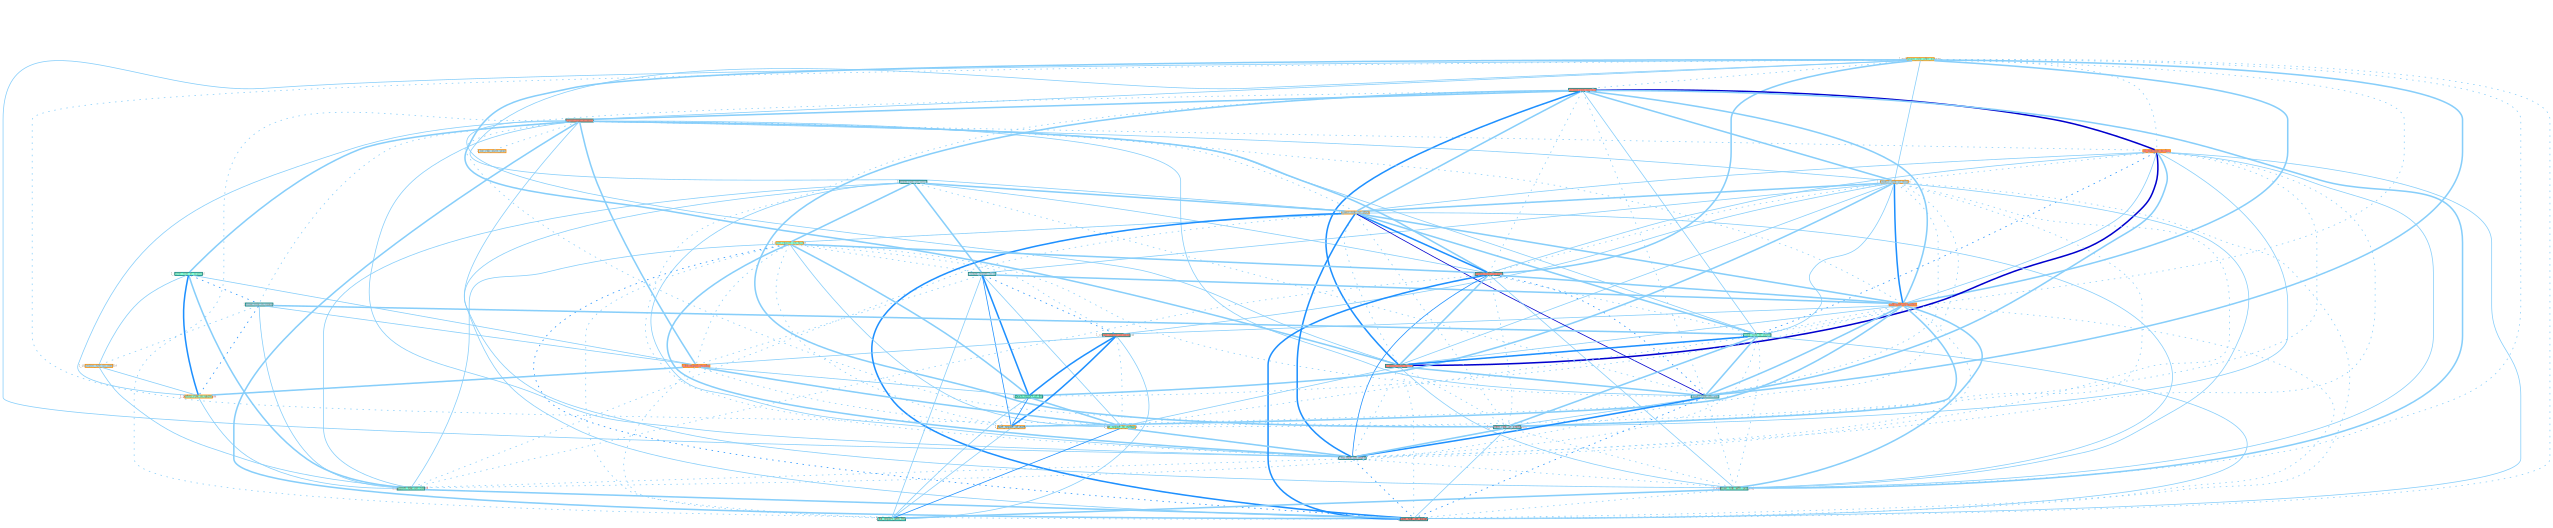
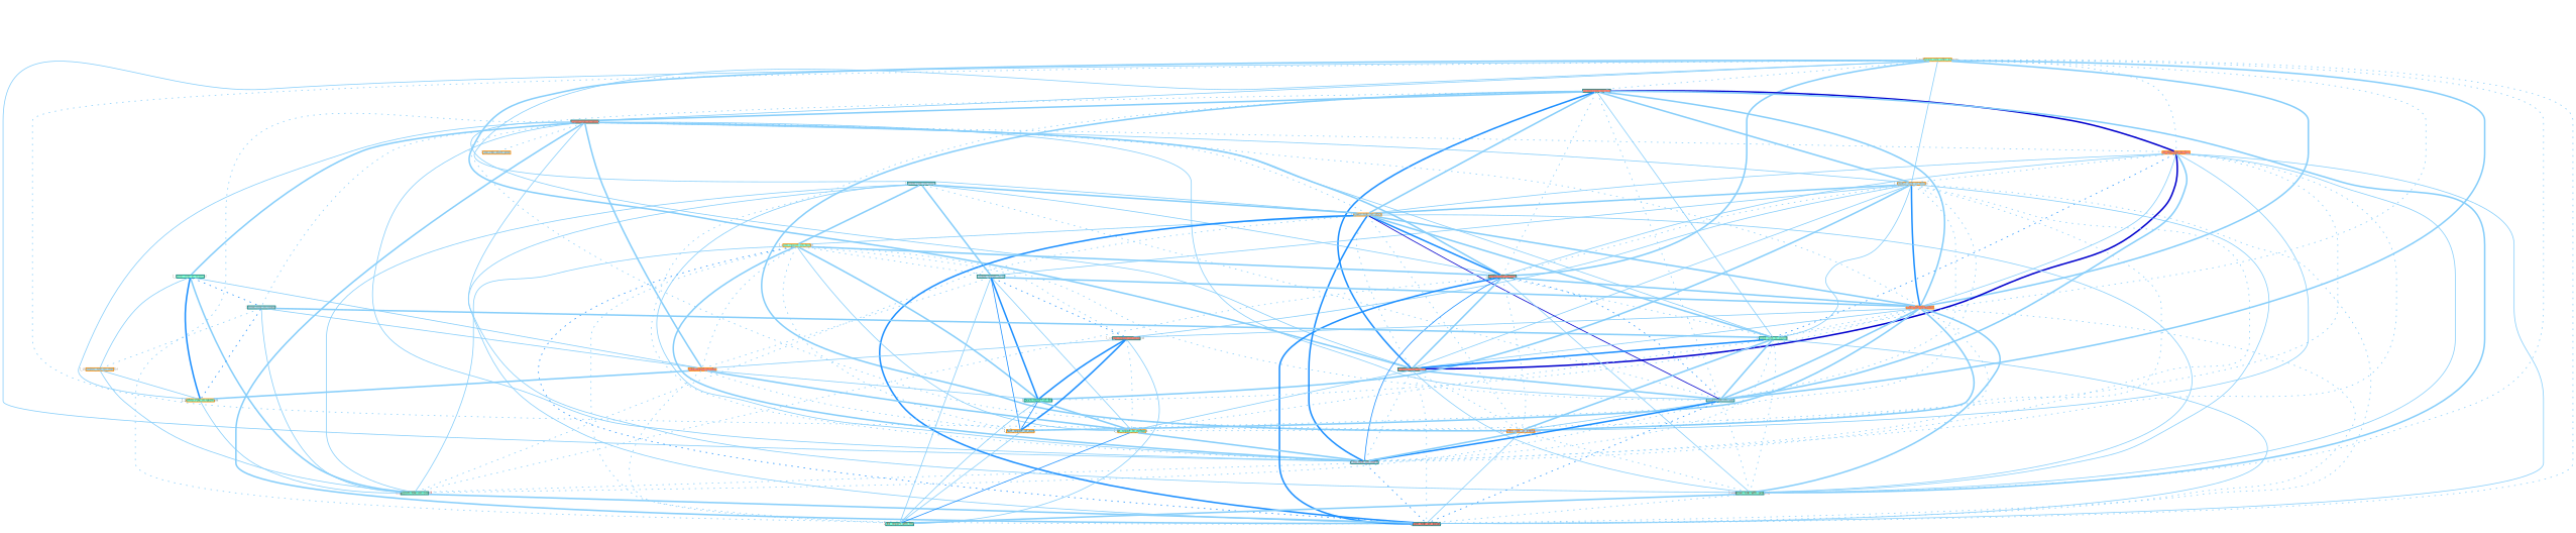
  graph {
    fontname="Comic Neue"
    node [color=teal fillcolor=lightblue fixedsize=true fontcolor="#8b7d6b" fontname="Comic Neue" fontsize=4 shape=polygon style=filled]
    edge [color="#87cefa" fontname="Comic Neue" style=dotted w=1]
    "1_entitynam_rate_after_expens " [color=darkorange fillcolor=aquamarine height=.06 width=.5]
    "0_rais_rate_by_% " [fillcolor=salmon height=.06 width=.5]
    "1_post_rate_in_year " [fillcolor=salmon height=.06 width=.5]
    "1_admit_role_in_scandal " [fillcolor=aquamarine height=.06 width=.5]
    "0_rais_rate_to_% " [color=darkorange fillcolor=salmon height=.06 width=.5]
    "1_expect_rate_of_return " [color=darkorange height=.06 width=.5]
    "1_follow_rule_on_price " [height=.06 width=.5]
    "0_be_risk_dure_year " [color=darkorange height=.06 width=.5]
    "1_lower_rate_on_stock " [color=darkorange height=.06 width=.5]
    "1_carri_report_on_factori " [color=darkorange fillcolor=aquamarine height=.06 width=.5]
    "1_follow_report_of_a " [height=.06 width=.5]
    "1_review_rate_on_bond " [fillcolor=salmon height=.06 width=.5]
    "1_hit_rate_of_leader " [color=darkorange fillcolor=salmon height=.06 width=.5]
    "1_have_role_in_assess " [height=.06 width=.5]
    "0_have_rate_to_extent " [fillcolor=aquamarine height=.06 width=.5]
    "1_credit_report_of_genocid " [fillcolor=salmon height=.06 width=.5]
    "1_abandon_role_as_investor " [color=darkorange height=.06 width=.5]
    "0_tell_report_in_offic " [color=darkorange fillcolor=salmon height=.06 width=.5]
    "0_boost_rate_to_% " [fillcolor=salmon height=.06 width=.5]
    "1_lower_rate_on_issu " [height=.06 width=.5]
-   "0_confirm_rate_at_entitynam " [fontcolor="#b22222" height=.06 width=.5]
+   "0_confirm_rate_at_entitynam " [color=darkorange fontcolor="#b22222" height=.06 width=.5]
    "0_ha_rate_on_morn " [fontcolor="#b22222" height=.06 width=.5]
    "0_support_role_on_condit " [fillcolor=aquamarine fontcolor="#b22222" height=.06 width=.5]
    "0_establish_rate_with_descend " [fillcolor=aquamarine fontcolor="#b22222" height=.06 width=.5]
    "0_file_report_with_the " [fillcolor=aquamarine fontcolor="#b22222" height=.06 width=.5]
    "1_carri_rate_on_balanc " [fillcolor=salmon fontcolor="#2f4f4f" height=.06 width=.5]
-   "1_portrai_role_in_yearnum " [color=darkorange fillcolor=aquamarine fontcolor="#b22222" height=.06 width=.5]
+   "1_portrai_role_in_yearnum " [color=darkorange fillcolor=aquamarine fontcolor="#2f4f4f" height=.06 width=.5]
    "1_file_report_to_network " [color=darkorange fillcolor=aquamarine fontcolor="#2f4f4f" height=.06 width=.5]
    "1_been_report_of_firm " [fillcolor=aquamarine fontcolor="#2f4f4f" height=.06 width=.5]
    "1_hurt_report_of_earn " [color=darkorange fontcolor="#2f4f4f" height=.06 width=.5]
    subgraph sub_1 {
      "1_entitynam_rate_after_expens "
      "0_rais_rate_by_% "
      "1_post_rate_in_year "
      "1_admit_role_in_scandal "
      "0_rais_rate_to_% "
      "1_expect_rate_of_return "
      "1_follow_rule_on_price "
      "0_be_risk_dure_year "
      "1_lower_rate_on_stock "
      "1_carri_report_on_factori "
      "1_follow_report_of_a "
      "1_review_rate_on_bond "
      "1_hit_rate_of_leader "
      "1_have_role_in_assess "
      "0_have_rate_to_extent "
      "1_credit_report_of_genocid "
      "1_abandon_role_as_investor "
      "0_tell_report_in_offic "
      "0_boost_rate_to_% "
      "1_lower_rate_on_issu "
    }
    subgraph sub_2 {
      "0_confirm_rate_at_entitynam "
      "0_ha_rate_on_morn "
      "0_support_role_on_condit "
      "0_establish_rate_with_descend "
      "0_file_report_with_the "
    }
    "1_entitynam_rate_after_expens " -- "0_rais_rate_by_% "
    "1_entitynam_rate_after_expens " -- "1_post_rate_in_year " [style=solid]
    "1_entitynam_rate_after_expens " -- "0_rais_rate_to_% "
    "1_entitynam_rate_after_expens " -- "1_expect_rate_of_return " [style=solid]
    "1_entitynam_rate_after_expens " -- "1_lower_rate_on_stock " [style=solid]
    "1_entitynam_rate_after_expens " -- "1_review_rate_on_bond " [style=bold]
    "1_entitynam_rate_after_expens " -- "1_hit_rate_of_leader " [style=bold]
    "1_entitynam_rate_after_expens " -- "0_have_rate_to_extent "
    "1_entitynam_rate_after_expens " -- "0_boost_rate_to_% " [style=bold]
    "1_entitynam_rate_after_expens " -- "1_lower_rate_on_issu " [style=bold]
    "1_entitynam_rate_after_expens " -- "0_confirm_rate_at_entitynam "
    "1_entitynam_rate_after_expens " -- "0_ha_rate_on_morn " [style=solid]
    "1_entitynam_rate_after_expens " -- "0_establish_rate_with_descend "
    "1_entitynam_rate_after_expens " -- "1_carri_rate_on_balanc "
    "0_rais_rate_by_% " -- "1_post_rate_in_year " [style=bold]
    "0_rais_rate_by_% " -- "0_rais_rate_to_% " [color="#0000cd" style=bold w=3]
    "0_rais_rate_by_% " -- "1_expect_rate_of_return " [style=bold]
    "0_rais_rate_by_% " -- "1_lower_rate_on_stock " [style=bold]
    "0_rais_rate_by_% " -- "1_review_rate_on_bond "
    "0_rais_rate_by_% " -- "1_hit_rate_of_leader " [style=bold]
    "0_rais_rate_by_% " -- "0_have_rate_to_extent " [style=solid]
    "0_rais_rate_by_% " -- "0_boost_rate_to_% " [color="#1e90ff" style=bold w=2]
    "0_rais_rate_by_% " -- "1_lower_rate_on_issu "
    "0_rais_rate_by_% " -- "0_confirm_rate_at_entitynam " [style=bold]
    "0_rais_rate_by_% " -- "0_ha_rate_on_morn "
    "0_rais_rate_by_% " -- "0_establish_rate_with_descend " [style=bold]
    "0_rais_rate_by_% " -- "1_carri_rate_on_balanc "
    "1_post_rate_in_year " -- "1_admit_role_in_scandal " [style=bold]
    "1_post_rate_in_year " -- "0_rais_rate_to_% "
    "1_post_rate_in_year " -- "1_expect_rate_of_return " [style=solid]
    "1_post_rate_in_year " -- "0_be_risk_dure_year "
    "1_post_rate_in_year " -- "1_lower_rate_on_stock "
    "1_post_rate_in_year " -- "1_review_rate_on_bond " [style=bold]
    "1_post_rate_in_year " -- "1_hit_rate_of_leader "
    "1_post_rate_in_year " -- "1_have_role_in_assess "
    "1_post_rate_in_year " -- "0_have_rate_to_extent " [style=solid]
    "1_post_rate_in_year " -- "0_tell_report_in_offic " [style=bold]
    "1_post_rate_in_year " -- "0_boost_rate_to_% " [style=solid]
    "1_post_rate_in_year " -- "1_lower_rate_on_issu " [style=solid]
    "1_post_rate_in_year " -- "0_confirm_rate_at_entitynam "
    "1_post_rate_in_year " -- "0_ha_rate_on_morn " [style=solid]
    "1_post_rate_in_year " -- "0_establish_rate_with_descend " [style=solid]
    "1_post_rate_in_year " -- "1_carri_rate_on_balanc " [style=bold]
    "1_post_rate_in_year " -- "1_portrai_role_in_yearnum " [style=solid]
    "1_admit_role_in_scandal " -- "1_have_role_in_assess " [color="#1e90ff" w=2]
    "1_admit_role_in_scandal " -- "1_abandon_role_as_investor " [style=solid]
    "1_admit_role_in_scandal " -- "0_tell_report_in_offic " [style=solid]
    "1_admit_role_in_scandal " -- "0_support_role_on_condit " [style=bold]
    "1_admit_role_in_scandal " -- "1_portrai_role_in_yearnum " [color="#1e90ff" style=bold w=2]
    "0_rais_rate_to_% " -- "1_expect_rate_of_return "
    "0_rais_rate_to_% " -- "1_lower_rate_on_stock " [style=solid]
    "0_rais_rate_to_% " -- "1_review_rate_on_bond " [style=solid]
    "0_rais_rate_to_% " -- "1_hit_rate_of_leader " [style=solid]
    "0_rais_rate_to_% " -- "0_have_rate_to_extent " [color="#1e90ff" w=2]
    "0_rais_rate_to_% " -- "0_boost_rate_to_% " [color="#0000cd" style=bold w=3]
    "0_rais_rate_to_% " -- "1_lower_rate_on_issu " [style=bold]
    "0_rais_rate_to_% " -- "0_confirm_rate_at_entitynam " [style=solid]
    "0_rais_rate_to_% " -- "0_ha_rate_on_morn "
    "0_rais_rate_to_% " -- "0_establish_rate_with_descend " [style=solid]
    "0_rais_rate_to_% " -- "1_carri_rate_on_balanc " [style=solid]
    "0_rais_rate_to_% " -- "1_file_report_to_network "
    "1_expect_rate_of_return " -- "1_lower_rate_on_stock " [style=bold]
    "1_expect_rate_of_return " -- "1_follow_report_of_a " [style=solid]
    "1_expect_rate_of_return " -- "1_review_rate_on_bond "
    "1_expect_rate_of_return " -- "1_hit_rate_of_leader " [color="#1e90ff" style=bold w=2]
    "1_expect_rate_of_return " -- "0_have_rate_to_extent " [style=solid]
    "1_expect_rate_of_return " -- "1_credit_report_of_genocid " [style=solid]
    "1_expect_rate_of_return " -- "0_boost_rate_to_% " [style=solid]
    "1_expect_rate_of_return " -- "1_lower_rate_on_issu "
    "1_expect_rate_of_return " -- "0_confirm_rate_at_entitynam "
    "1_expect_rate_of_return " -- "0_ha_rate_on_morn "
    "1_expect_rate_of_return " -- "0_establish_rate_with_descend " [style=solid]
    "1_expect_rate_of_return " -- "1_carri_rate_on_balanc "
    "1_expect_rate_of_return " -- "1_been_report_of_firm " [style=bold]
    "1_expect_rate_of_return " -- "1_hurt_report_of_earn "
    "1_follow_rule_on_price " -- "1_lower_rate_on_stock " [style=bold]
    "1_follow_rule_on_price " -- "1_carri_report_on_factori " [style=bold]
    "1_follow_rule_on_price " -- "1_follow_report_of_a " [style=bold]
    "1_follow_rule_on_price " -- "1_review_rate_on_bond " [style=solid]
    "1_follow_rule_on_price " -- "1_lower_rate_on_issu "
    "1_follow_rule_on_price " -- "0_ha_rate_on_morn " [style=solid]
    "1_follow_rule_on_price " -- "0_support_role_on_condit " [style=solid]
    "1_follow_rule_on_price " -- "1_carri_rate_on_balanc " [style=solid]
    "1_lower_rate_on_stock " -- "1_carri_report_on_factori " [style=solid]
    "1_lower_rate_on_stock " -- "1_review_rate_on_bond " [color="#1e90ff" style=bold w=2]
    "1_lower_rate_on_stock " -- "1_hit_rate_of_leader " [style=bold]
    "1_lower_rate_on_stock " -- "0_have_rate_to_extent " [style=bold]
    "1_lower_rate_on_stock " -- "0_boost_rate_to_% "
    "1_lower_rate_on_stock " -- "1_lower_rate_on_issu " [color="#0000cd" style=solid w=3]
    "1_lower_rate_on_stock " -- "0_confirm_rate_at_entitynam "
    "1_lower_rate_on_stock " -- "0_ha_rate_on_morn " [color="#1e90ff" style=bold w=2]
    "1_lower_rate_on_stock " -- "0_support_role_on_condit "
    "1_lower_rate_on_stock " -- "0_establish_rate_with_descend " [style=solid]
    "1_lower_rate_on_stock " -- "1_carri_rate_on_balanc " [color="#1e90ff" style=bold w=2]
    "1_carri_report_on_factori " -- "1_follow_report_of_a "
    "1_carri_report_on_factori " -- "1_review_rate_on_bond " [style=bold]
    "1_carri_report_on_factori " -- "1_credit_report_of_genocid "
    "1_carri_report_on_factori " -- "0_tell_report_in_offic "
    "1_carri_report_on_factori " -- "1_lower_rate_on_issu "
    "1_carri_report_on_factori " -- "0_ha_rate_on_morn " [style=bold]
    "1_carri_report_on_factori " -- "0_support_role_on_condit " [style=solid]
    "1_carri_report_on_factori " -- "0_file_report_with_the "
    "1_carri_report_on_factori " -- "1_carri_rate_on_balanc " [color="#1e90ff" w=2]
    "1_carri_report_on_factori " -- "1_file_report_to_network " [style=solid]
    "1_carri_report_on_factori " -- "1_been_report_of_firm " [style=bold]
    "1_carri_report_on_factori " -- "1_hurt_report_of_earn "
    "1_follow_report_of_a " -- "1_hit_rate_of_leader " [style=bold]
    "1_follow_report_of_a " -- "1_credit_report_of_genocid " [color="#1e90ff" w=2]
    "1_follow_report_of_a " -- "0_tell_report_in_offic "
    "1_follow_report_of_a " -- "0_file_report_with_the " [style=solid]
    "1_follow_report_of_a " -- "1_file_report_to_network " [style=solid]
    "1_follow_report_of_a " -- "1_been_report_of_firm " [color="#1e90ff" style=bold w=2]
    "1_follow_report_of_a " -- "1_hurt_report_of_earn " [color="#1e90ff" style=solid w=2]
    "1_review_rate_on_bond " -- "1_hit_rate_of_leader " [style=bold]
    "1_review_rate_on_bond " -- "0_have_rate_to_extent "
    "1_review_rate_on_bond " -- "0_boost_rate_to_% " [style=bold]
    "1_review_rate_on_bond " -- "1_lower_rate_on_issu " [color="#1e90ff" w=2]
    "1_review_rate_on_bond " -- "0_confirm_rate_at_entitynam "
    "1_review_rate_on_bond " -- "0_ha_rate_on_morn " [color="#1e90ff" style=solid w=2]
    "1_review_rate_on_bond " -- "0_support_role_on_condit "
    "1_review_rate_on_bond " -- "0_establish_rate_with_descend " [style=solid]
    "1_review_rate_on_bond " -- "1_carri_rate_on_balanc " [color="#1e90ff" style=bold w=2]
    "1_hit_rate_of_leader " -- "0_have_rate_to_extent "
    "1_hit_rate_of_leader " -- "1_credit_report_of_genocid " [style=solid]
    "1_hit_rate_of_leader " -- "0_boost_rate_to_% " [style=solid]
    "1_hit_rate_of_leader " -- "1_lower_rate_on_issu " [style=bold]
    "1_hit_rate_of_leader " -- "0_confirm_rate_at_entitynam " [style=bold]
    "1_hit_rate_of_leader " -- "0_ha_rate_on_morn "
    "1_hit_rate_of_leader " -- "0_establish_rate_with_descend " [style=bold]
    "1_hit_rate_of_leader " -- "1_carri_rate_on_balanc "
    "1_hit_rate_of_leader " -- "1_been_report_of_firm "
    "1_hit_rate_of_leader " -- "1_hurt_report_of_earn " [style=bold]
    "1_have_role_in_assess " -- "0_have_rate_to_extent " [style=bold]
    "1_have_role_in_assess " -- "1_abandon_role_as_investor "
    "1_have_role_in_assess " -- "0_tell_report_in_offic " [style=solid]
    "1_have_role_in_assess " -- "0_support_role_on_condit " [style=solid]
    "1_have_role_in_assess " -- "1_portrai_role_in_yearnum " [color="#1e90ff" w=2]
    "0_have_rate_to_extent " -- "0_boost_rate_to_% " [color="#1e90ff" style=bold w=2]
    "0_have_rate_to_extent " -- "1_lower_rate_on_issu " [style=bold]
    "0_have_rate_to_extent " -- "0_confirm_rate_at_entitynam " [style=bold]
    "0_have_rate_to_extent " -- "0_ha_rate_on_morn "
    "0_have_rate_to_extent " -- "0_establish_rate_with_descend "
    "0_have_rate_to_extent " -- "1_carri_rate_on_balanc " [style=solid]
    "0_have_rate_to_extent " -- "1_file_report_to_network "
    "1_credit_report_of_genocid " -- "0_tell_report_in_offic " [style=solid]
    "1_credit_report_of_genocid " -- "0_file_report_with_the " [style=solid]
    "1_credit_report_of_genocid " -- "1_file_report_to_network "
    "1_credit_report_of_genocid " -- "1_been_report_of_firm " [color="#1e90ff" style=bold w=2]
    "1_credit_report_of_genocid " -- "1_hurt_report_of_earn " [color="#1e90ff" style=bold w=2]
    "1_abandon_role_as_investor " -- "0_support_role_on_condit " [style=solid]
    "1_abandon_role_as_investor " -- "1_portrai_role_in_yearnum " [style=solid]
    "0_tell_report_in_offic " -- "0_file_report_with_the "
    "0_tell_report_in_offic " -- "1_portrai_role_in_yearnum " [style=bold]
    "0_tell_report_in_offic " -- "1_file_report_to_network " [style=bold]
    "0_tell_report_in_offic " -- "1_been_report_of_firm " [style=solid]
    "0_tell_report_in_offic " -- "1_hurt_report_of_earn "
    "0_boost_rate_to_% " -- "1_lower_rate_on_issu " [style=bold]
    "0_boost_rate_to_% " -- "0_confirm_rate_at_entitynam "
    "0_boost_rate_to_% " -- "0_ha_rate_on_morn "
    "0_boost_rate_to_% " -- "0_establish_rate_with_descend " [style=solid]
    "0_boost_rate_to_% " -- "1_carri_rate_on_balanc "
    "0_boost_rate_to_% " -- "1_file_report_to_network " [style=solid]
    "1_lower_rate_on_issu " -- "0_confirm_rate_at_entitynam " [style=solid]
    "1_lower_rate_on_issu " -- "0_ha_rate_on_morn " [color="#1e90ff" style=bold w=2]
    "1_lower_rate_on_issu " -- "0_support_role_on_condit "
    "1_lower_rate_on_issu " -- "0_establish_rate_with_descend "
    "1_lower_rate_on_issu " -- "1_carri_rate_on_balanc " [color="#1e90ff" w=2]
    "0_confirm_rate_at_entitynam " -- "0_ha_rate_on_morn " [style=bold]
    "0_confirm_rate_at_entitynam " -- "0_establish_rate_with_descend "
    "0_confirm_rate_at_entitynam " -- "1_carri_rate_on_balanc " [style=solid]
    "0_ha_rate_on_morn " -- "0_support_role_on_condit "
-   "0_ha_rate_on_morn " -- "0_establish_rate_with_descend "
    "0_ha_rate_on_morn " -- "1_carri_rate_on_balanc " [color="#1e90ff" w=2]
    "0_support_role_on_condit " -- "1_carri_rate_on_balanc " [style=bold]
    "0_establish_rate_with_descend " -- "0_file_report_with_the " [style=bold]
    "0_establish_rate_with_descend " -- "1_carri_rate_on_balanc "
    "1_portrai_role_in_yearnum " -- "0_support_role_on_condit " [style=solid]
    "1_file_report_to_network " -- "0_ha_rate_on_morn " [style=bold]
    "1_file_report_to_network " -- "0_file_report_with_the " [color="#1e90ff" style=solid w=2]
    "1_been_report_of_firm " -- "0_file_report_with_the " [style=solid]
    "1_been_report_of_firm " -- "1_file_report_to_network " [style=bold]
    "1_been_report_of_firm " -- "1_hurt_report_of_earn " [color="#1e90ff" style=solid w=2]
    "1_hurt_report_of_earn " -- "0_file_report_with_the " [style=solid]
  }
